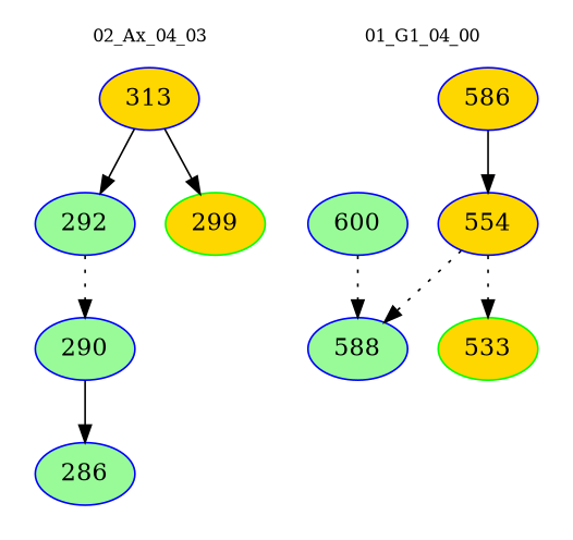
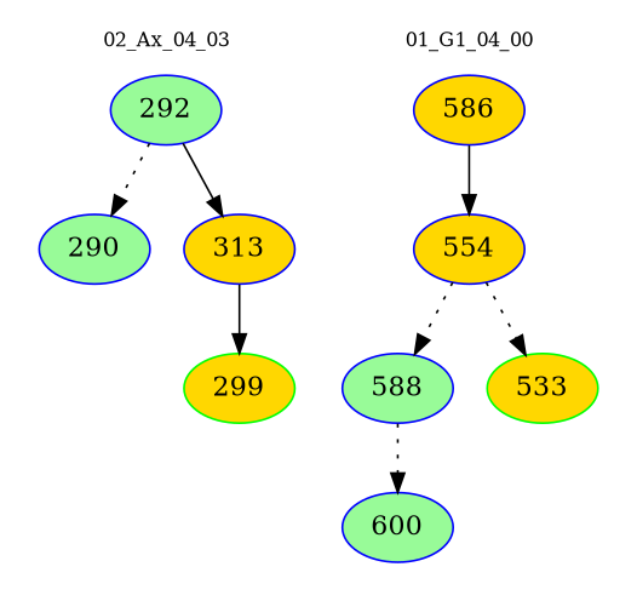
  digraph {
    node [color=blue fillcolor=palegreen style=filled]
    edge [color=black style=dotted]
    n1 [label=292]
    n2 [label=290]
    n3 [fillcolor=gold label=313]
-   n4 [label=286]
    n5 [color=green fillcolor=gold label=299]
    n6 [fillcolor=gold label=586]
    n7 [fillcolor=gold label=554]
    n8 [label=588]
    n9 [color=green fillcolor=gold label=533]
    n10 [label=600]
    subgraph cluster_1 {
      color=white
      fontsize=10
      label="02_Ax_04_03"
      n1
      n2
      n3
-     n4
      n5
    }
    subgraph cluster_2 {
      color=white
      fontsize=10
      label="01_G1_04_00"
      n6
      n7
      n8
      n9
      n10
    }
    n1 -> n2
-   n3 -> n1 [style=solid]
-   n2 -> n4 [style=solid]
+   n1 -> n3 [style=solid]
    n3 -> n5 [style=solid]
    n6 -> n7 [style=solid]
    n7 -> n8
    n7 -> n9
-   n10 -> n8
+   n8 -> n10
  }
